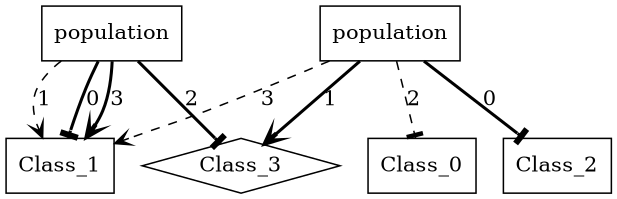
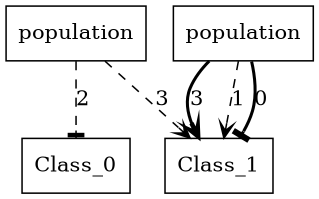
  digraph {
    node [shape=box]
    edge [arrowhead=vee style=bold]
    n1 [label=Class_1]
    n2 [label=Class_0]
-   n3 [label=Class_3 shape=diamond]
-   n4 [label=Class_2]
    n5 [label=population]
    n6 [label=population]
    n5 -> n1 [label=3 style=dashed]
    n5 -> n2 [arrowhead=tee label=2 style=dashed]
-   n5 -> n3 [label=1]
-   n5 -> n4 [arrowhead=tee label=0]
    n6 -> n1 [label=3]
    n6 -> n1 [label=1 style=dashed]
    n6 -> n1 [arrowhead=tee label=0]
-   n6 -> n3 [arrowhead=tee label=2]
  }
